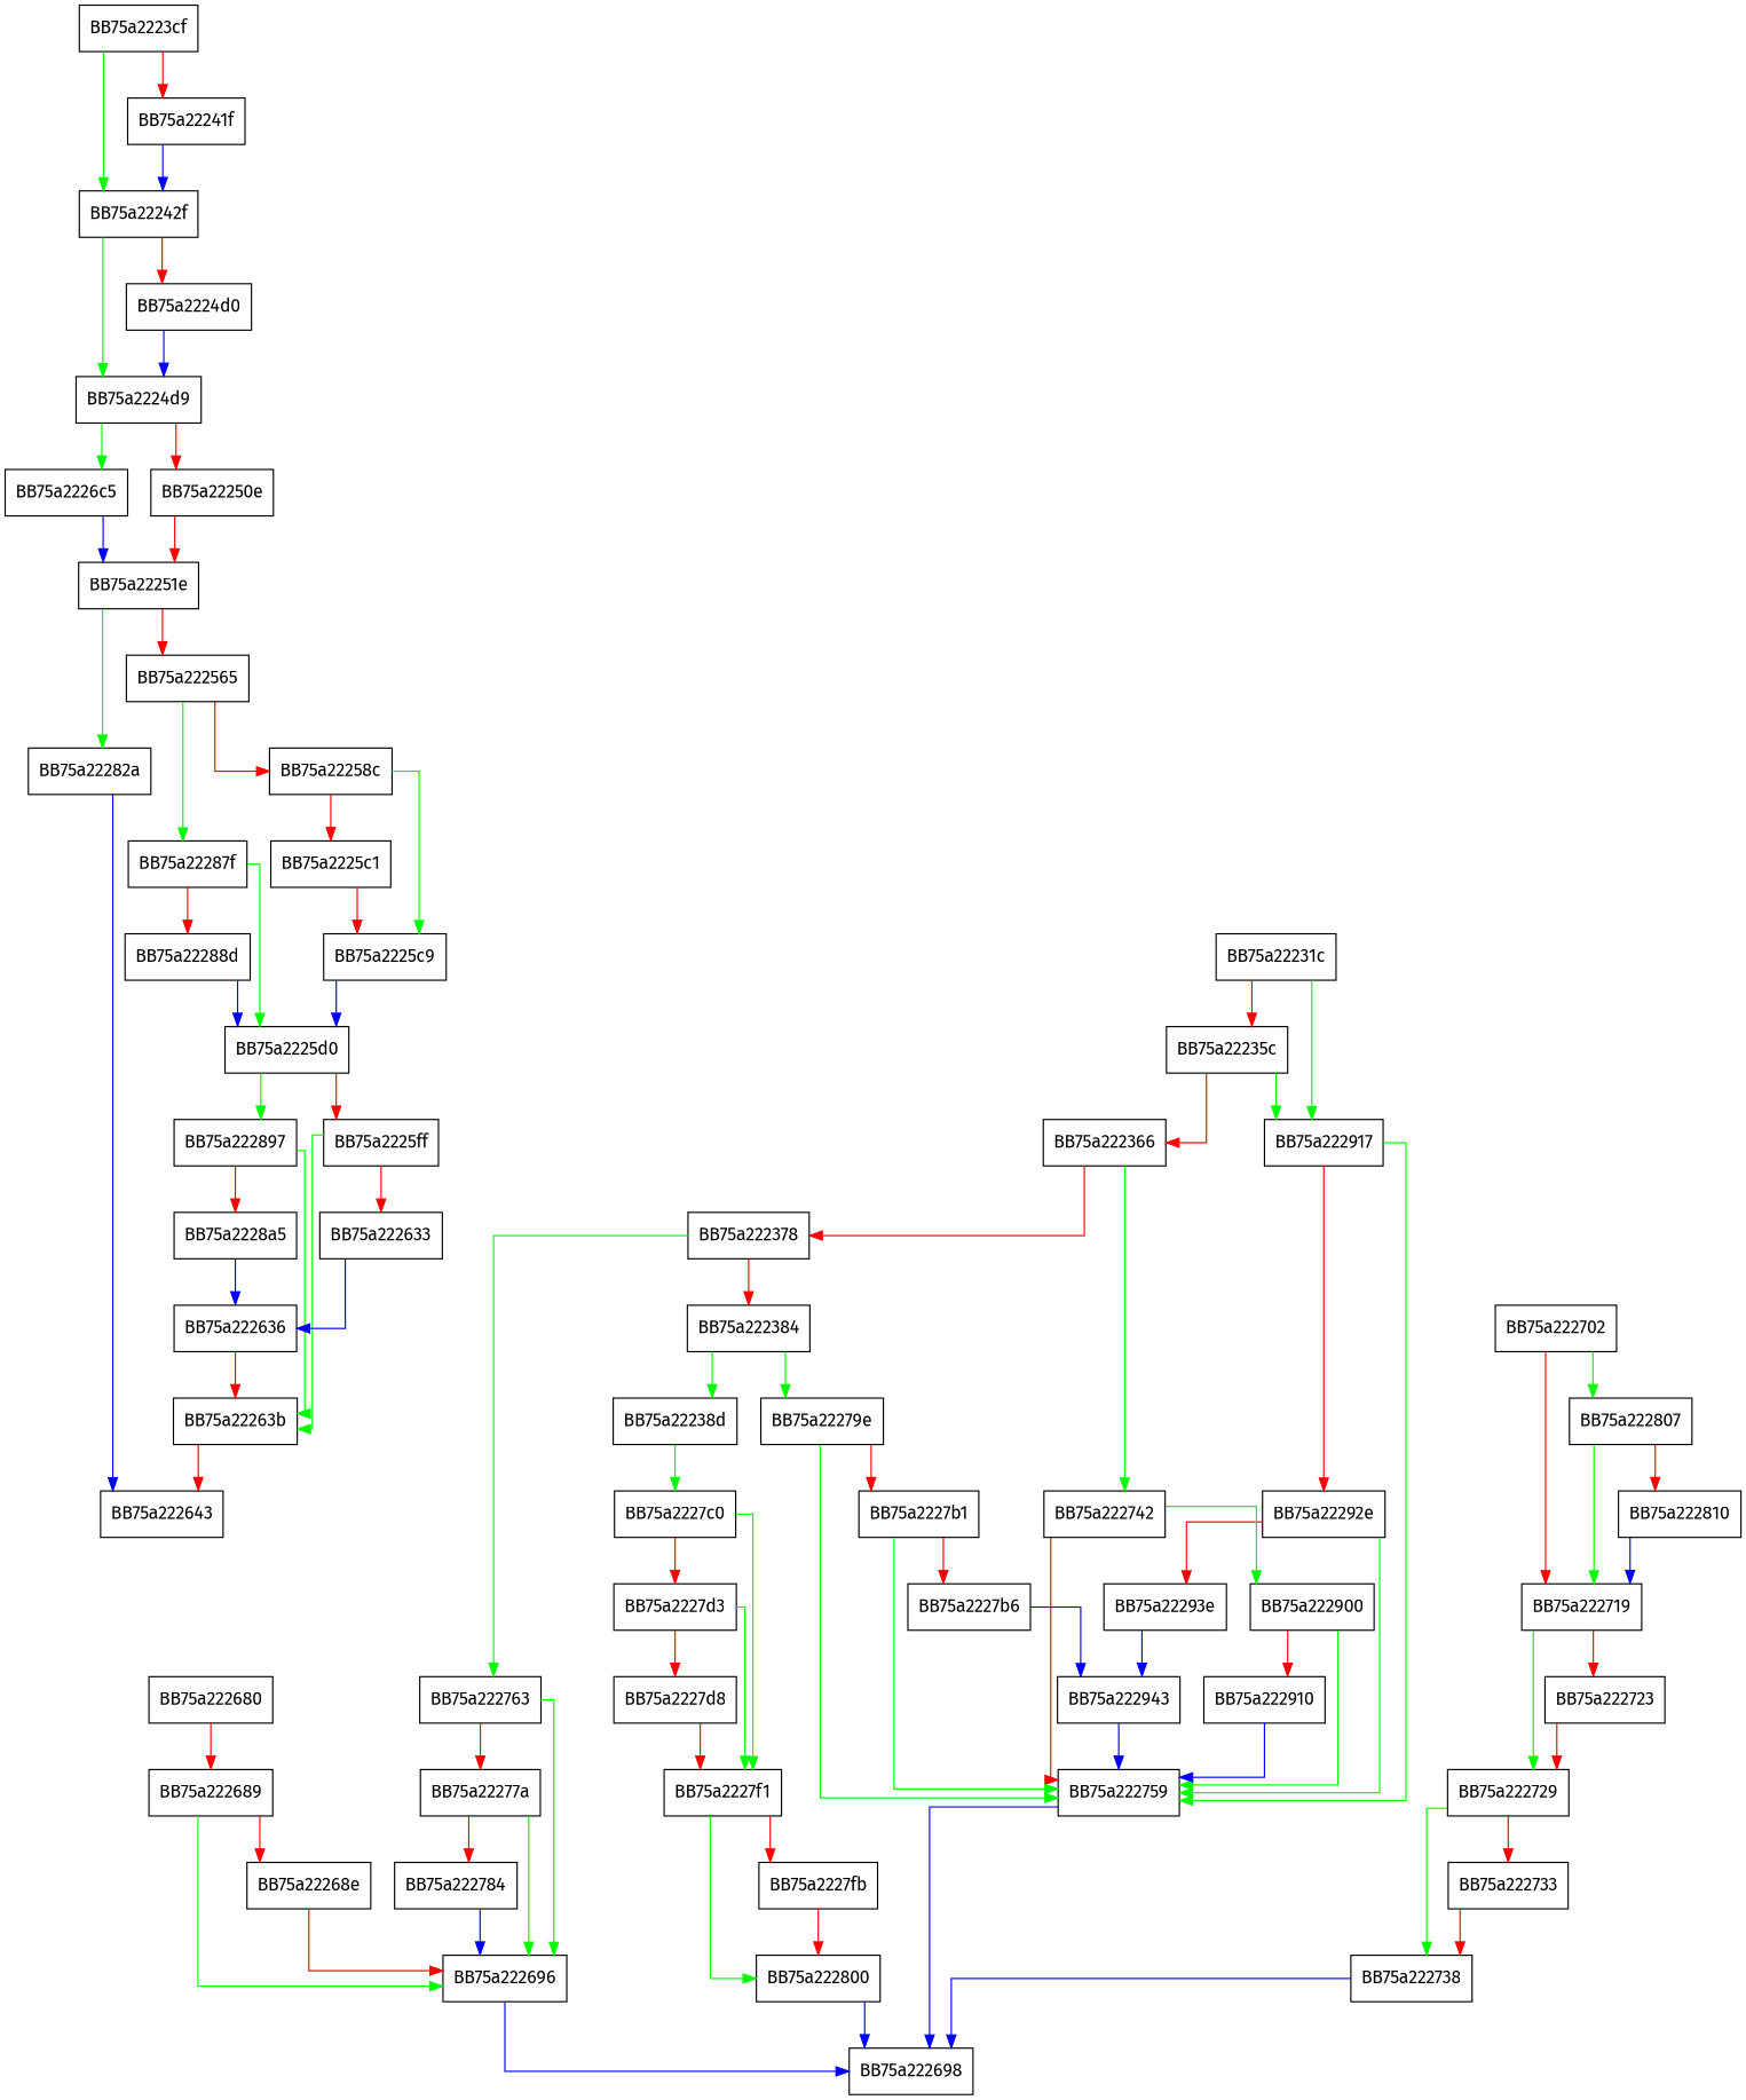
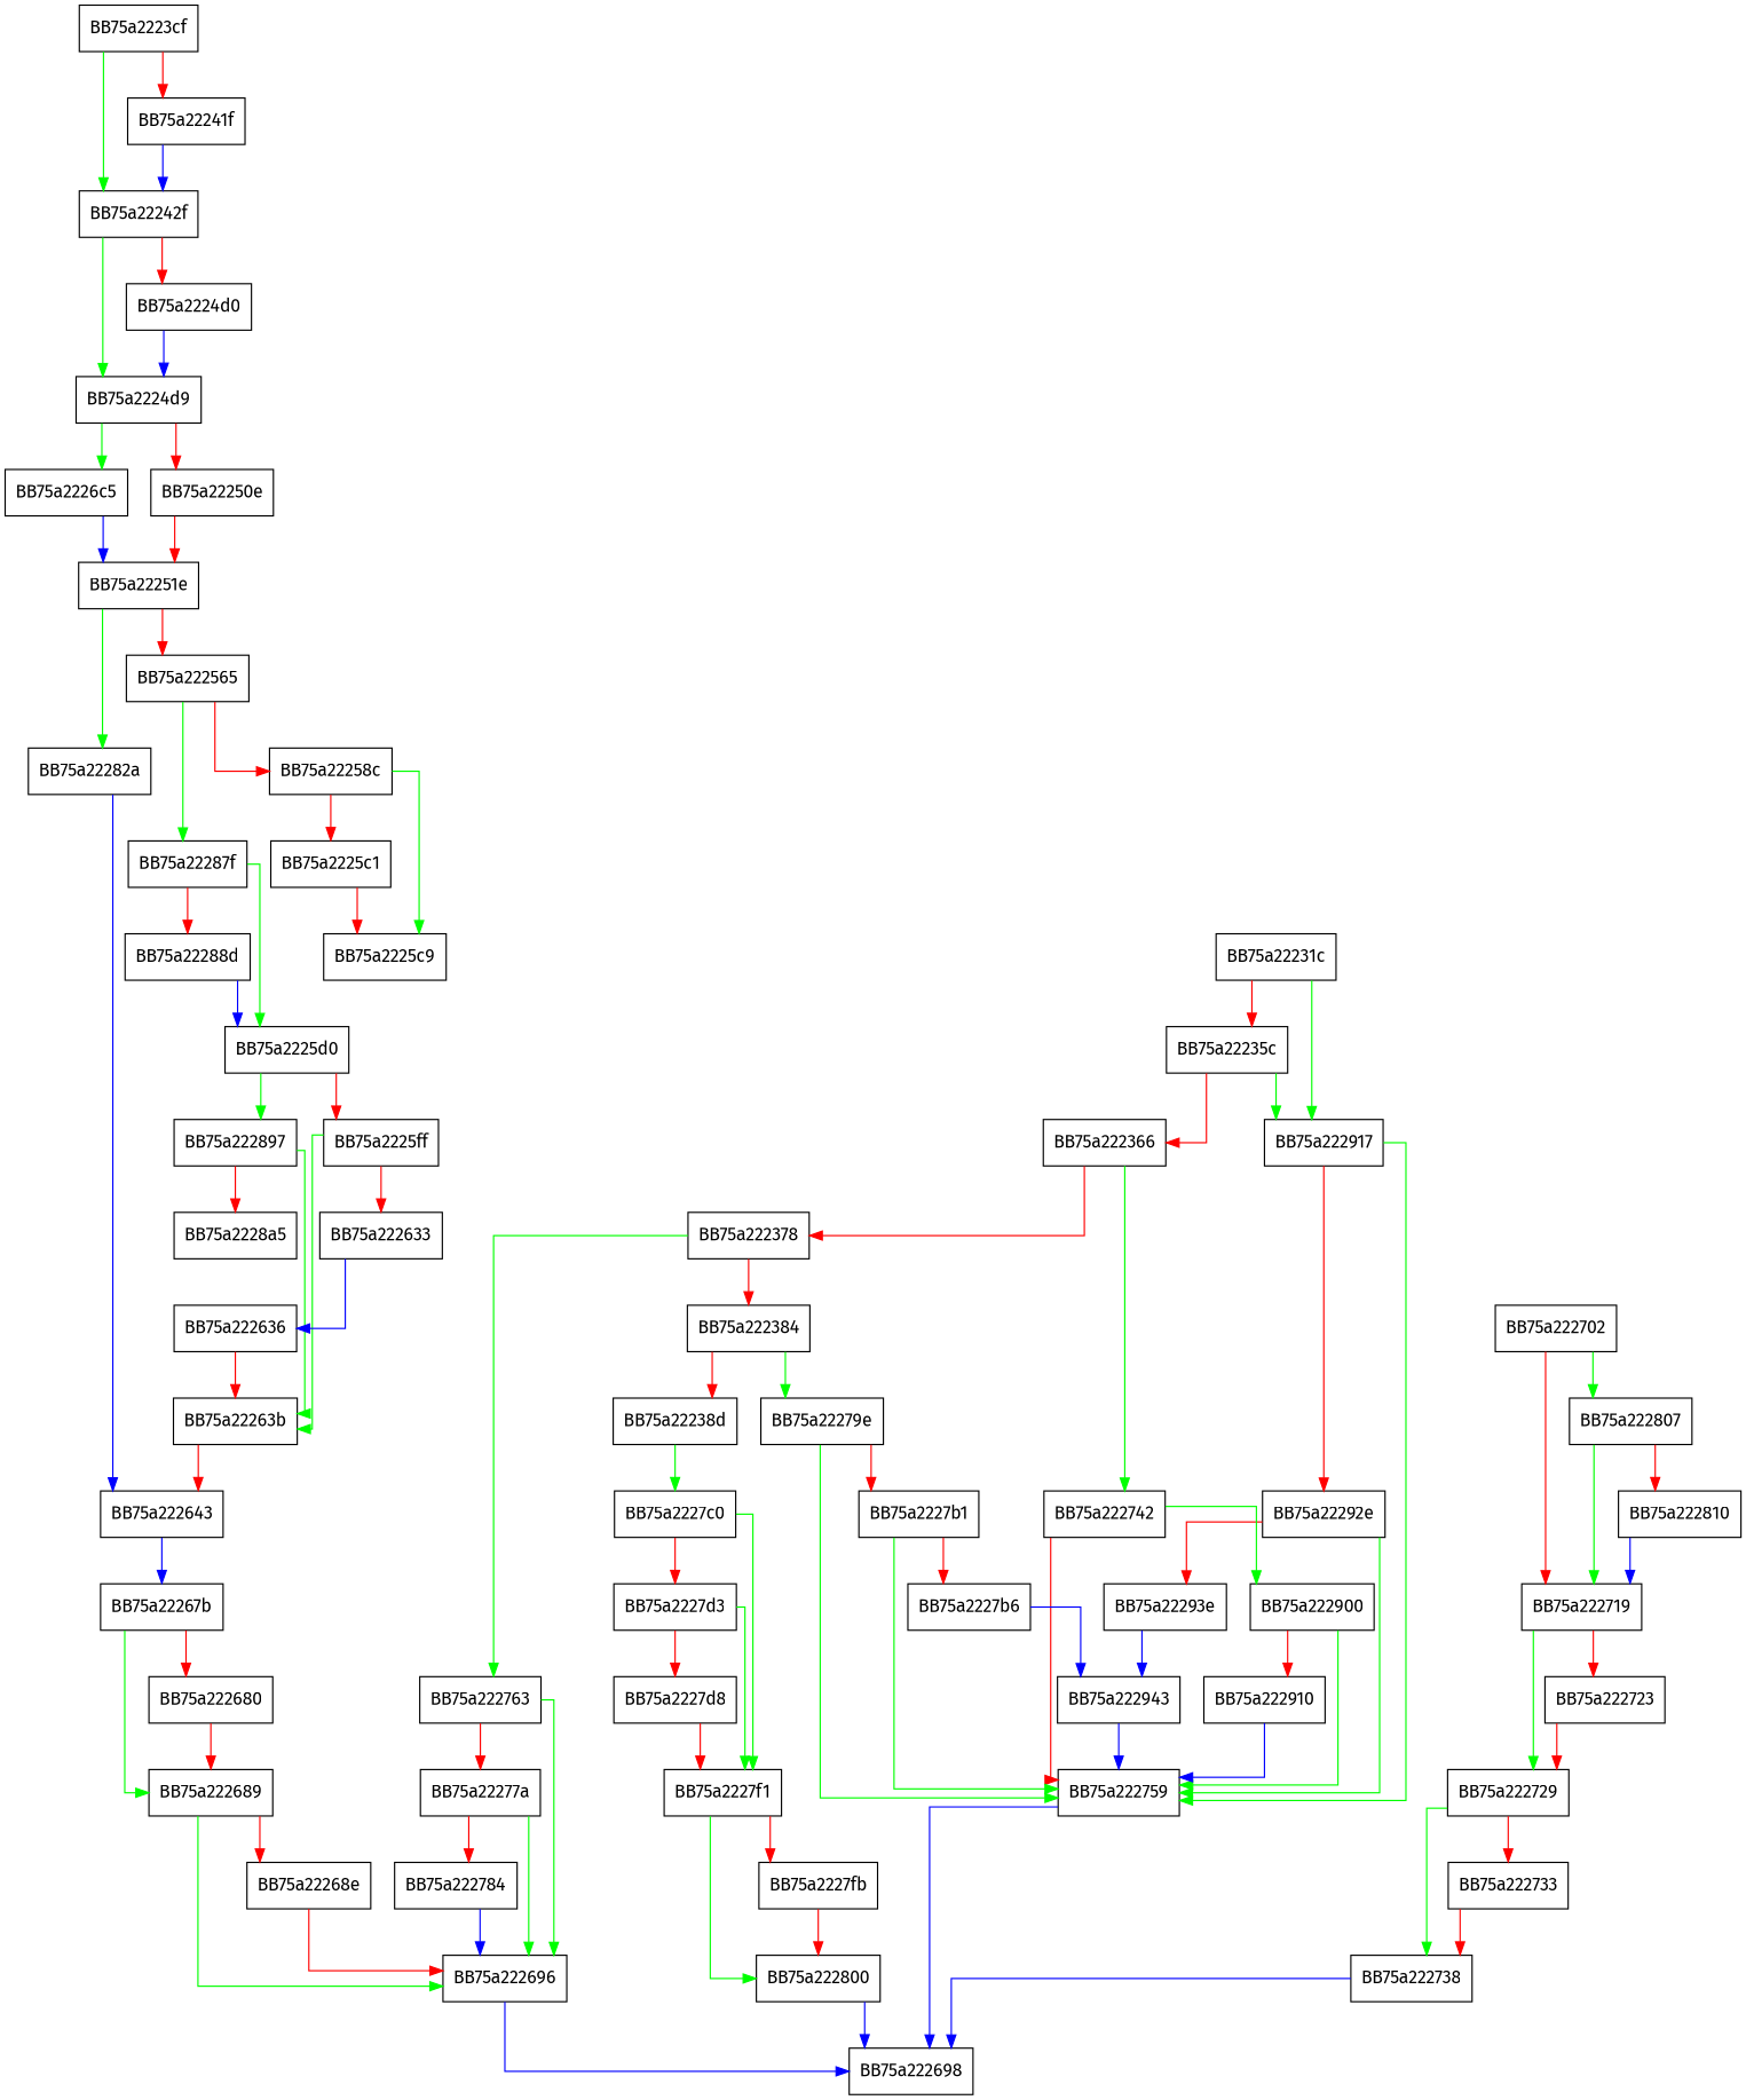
  digraph {
    fontname="Fira Sans"
    splines=ortho
    node [fontname="Fira Sans" shape=box]
    edge [color=red fontname="Fira Sans"]
    BB75a22231c
    BB75a222917
    BB75a22235c
    BB75a222759
    BB75a22292e
    BB75a222366
    BB75a222698
    BB75a22293e
    BB75a222742
    BB75a222378
    BB75a222900
    BB75a222763
    BB75a222384
    BB75a222910
    BB75a222696
    BB75a22277a
    BB75a22279e
    BB75a22238d
    BB75a222784
    BB75a2227b1
    BB75a2227c0
    BB75a2227b6
    BB75a2227f1
    BB75a2227d3
    BB75a222800
    BB75a2227fb
    BB75a2227d8
    BB75a222702
    BB75a222807
    BB75a222719
    BB75a2223cf
    BB75a22242f
    BB75a22241f
    BB75a222810
    BB75a222729
    BB75a222723
    BB75a2224d9
    BB75a2224d0
    BB75a2226c5
    BB75a22250e
    BB75a22251e
    BB75a22282a
    BB75a222565
    BB75a222643
    BB75a22287f
    BB75a22258c
+   BB75a22267b
    BB75a2225d0
    BB75a22288d
    BB75a2225c9
    BB75a2225c1
    BB75a222897
    BB75a2225ff
    BB75a22263b
    BB75a2228a5
    BB75a222633
    BB75a222636
    BB75a222689
    BB75a222680
    BB75a22268e
    BB75a222738
    BB75a222733
    BB75a222943
    BB75a22231c -> BB75a222917 [color=green]
    BB75a22231c -> BB75a22235c
    BB75a222917 -> BB75a222759 [color=green]
    BB75a222917 -> BB75a22292e
    BB75a22235c -> BB75a222917 [color=green]
    BB75a22235c -> BB75a222366
    BB75a222759 -> BB75a222698 [color=blue]
    BB75a22292e -> BB75a222759 [color=green]
    BB75a22292e -> BB75a22293e
    BB75a222366 -> BB75a222742 [color=green]
    BB75a222366 -> BB75a222378
    BB75a22293e -> BB75a222943 [color=blue]
    BB75a222742 -> BB75a222759
    BB75a222742 -> BB75a222900 [color=green]
    BB75a222378 -> BB75a222763 [color=green]
    BB75a222378 -> BB75a222384
    BB75a222900 -> BB75a222759 [color=green]
    BB75a222900 -> BB75a222910
    BB75a222763 -> BB75a222696 [color=green]
    BB75a222763 -> BB75a22277a
    BB75a222384 -> BB75a22279e [color=green]
-   BB75a222384 -> BB75a22238d [color=green]
+   BB75a222384 -> BB75a22238d
    BB75a222910 -> BB75a222759 [color=blue]
    BB75a222696 -> BB75a222698 [color=blue]
    BB75a22277a -> BB75a222696 [color=green]
    BB75a22277a -> BB75a222784
    BB75a22279e -> BB75a222759 [color=green]
    BB75a22279e -> BB75a2227b1
    BB75a22238d -> BB75a2227c0 [color=green]
    BB75a222784 -> BB75a222696 [color=blue]
    BB75a2227b1 -> BB75a222759 [color=green]
    BB75a2227b1 -> BB75a2227b6
    BB75a2227c0 -> BB75a2227f1 [color=green]
    BB75a2227c0 -> BB75a2227d3
    BB75a2227b6 -> BB75a222943 [color=blue]
    BB75a2227f1 -> BB75a222800 [color=green]
    BB75a2227f1 -> BB75a2227fb
    BB75a2227d3 -> BB75a2227f1 [color=green]
    BB75a2227d3 -> BB75a2227d8
    BB75a222800 -> BB75a222698 [color=blue]
    BB75a2227fb -> BB75a222800
    BB75a2227d8 -> BB75a2227f1
    BB75a222702 -> BB75a222807 [color=green]
    BB75a222702 -> BB75a222719
    BB75a222807 -> BB75a222719 [color=green]
    BB75a222807 -> BB75a222810
    BB75a222719 -> BB75a222729 [color=green]
    BB75a222719 -> BB75a222723
    BB75a2223cf -> BB75a22242f [color=green]
    BB75a2223cf -> BB75a22241f
    BB75a22242f -> BB75a2224d9 [color=green]
    BB75a22242f -> BB75a2224d0
    BB75a22241f -> BB75a22242f [color=blue]
    BB75a222810 -> BB75a222719 [color=blue]
    BB75a222729 -> BB75a222738 [color=green]
    BB75a222729 -> BB75a222733
    BB75a222723 -> BB75a222729
    BB75a2224d9 -> BB75a2226c5 [color=green]
    BB75a2224d9 -> BB75a22250e
    BB75a2224d0 -> BB75a2224d9 [color=blue]
    BB75a2226c5 -> BB75a22251e [color=blue]
    BB75a22250e -> BB75a22251e
    BB75a22251e -> BB75a22282a [color=green]
    BB75a22251e -> BB75a222565
    BB75a22282a -> BB75a222643 [color=blue]
    BB75a222565 -> BB75a22287f [color=green]
    BB75a222565 -> BB75a22258c
+   BB75a222643 -> BB75a22267b [color=blue]
    BB75a22287f -> BB75a2225d0 [color=green]
    BB75a22287f -> BB75a22288d
    BB75a22258c -> BB75a2225c9 [color=green]
    BB75a22258c -> BB75a2225c1
+   BB75a22267b -> BB75a222689 [color=green]
+   BB75a22267b -> BB75a222680
    BB75a2225d0 -> BB75a222897 [color=green]
    BB75a2225d0 -> BB75a2225ff
    BB75a22288d -> BB75a2225d0 [color=blue]
-   BB75a2225c9 -> BB75a2225d0 [color=blue]
    BB75a2225c1 -> BB75a2225c9
    BB75a222897 -> BB75a22263b [color=green]
    BB75a222897 -> BB75a2228a5
    BB75a2225ff -> BB75a22263b [color=green]
    BB75a2225ff -> BB75a222633
    BB75a22263b -> BB75a222643
-   BB75a2228a5 -> BB75a222636 [color=blue]
    BB75a222633 -> BB75a222636 [color=blue]
    BB75a222636 -> BB75a22263b
    BB75a222689 -> BB75a222696 [color=green]
    BB75a222689 -> BB75a22268e
    BB75a222680 -> BB75a222689
    BB75a22268e -> BB75a222696
    BB75a222738 -> BB75a222698 [color=blue]
    BB75a222733 -> BB75a222738
    BB75a222943 -> BB75a222759 [color=blue]
  }
